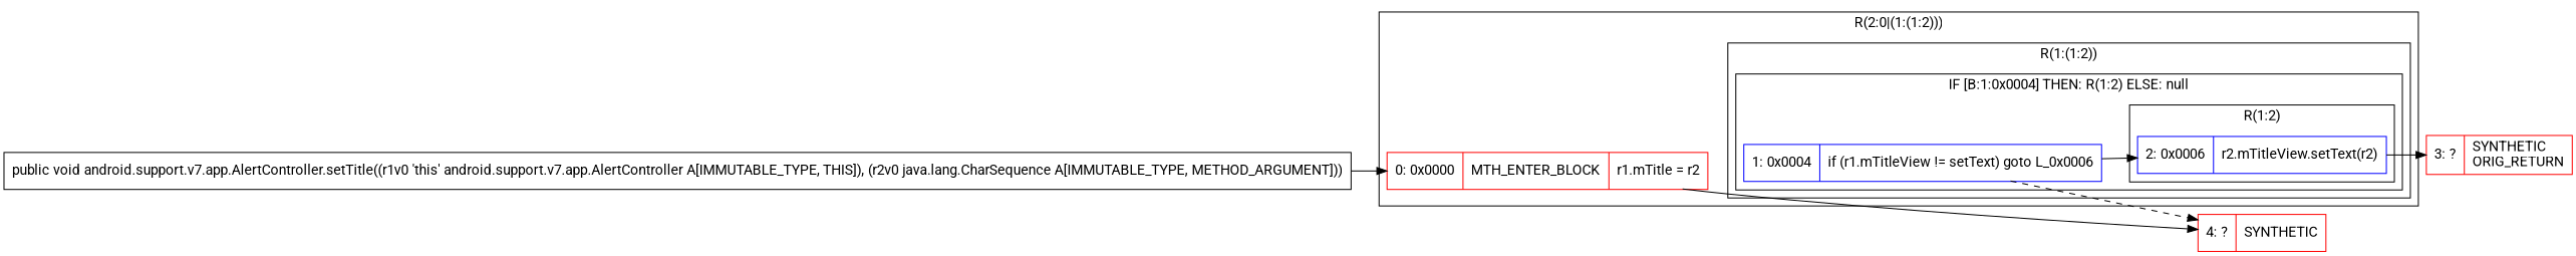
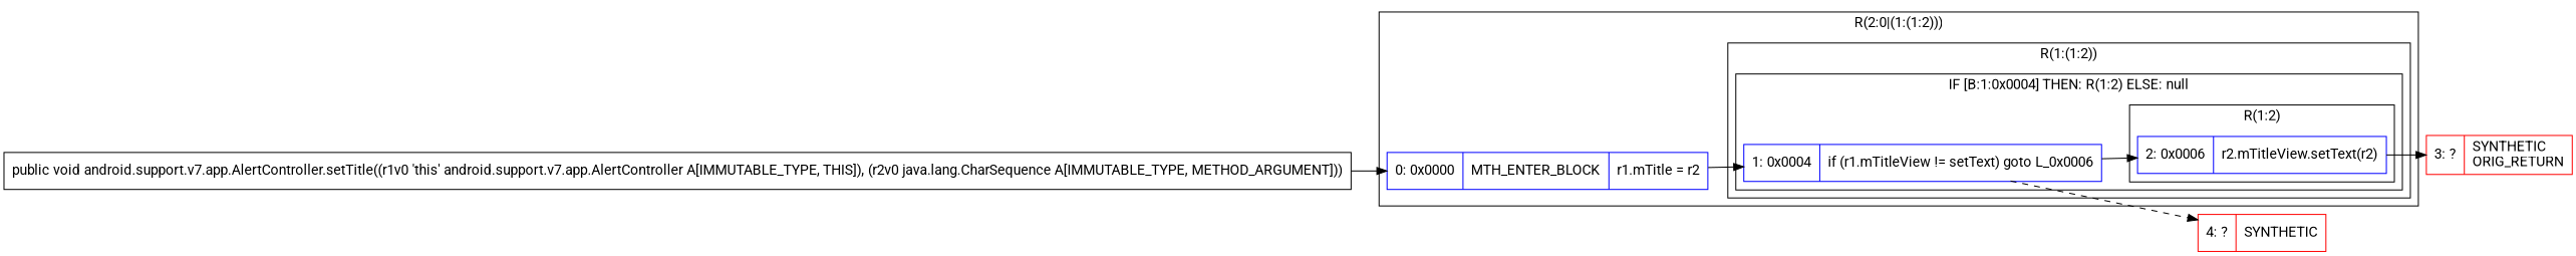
  digraph {
    fontname=Roboto
    rankdir=LR
    node [color=blue fontname=Roboto shape=record]
    edge [fontname=Roboto]
    n1 [label="{2\:\ 0x0006|r2.mTitleView.setText(r2)\l}"]
    n2 [label="{1\:\ 0x0004|if (r1.mTitleView != setText) goto L_0x0006\l}"]
-   n3 [color=red label="{0\:\ 0x0000|MTH_ENTER_BLOCK\l|r1.mTitle = r2\l}"]
+   n3 [label="{0\:\ 0x0000|MTH_ENTER_BLOCK\l|r1.mTitle = r2\l}"]
    n4 [color=red label="{3\:\ ?|SYNTHETIC\lORIG_RETURN\l}"]
    n5 [color=red label="{4\:\ ?|SYNTHETIC\l}"]
    n6 [label="{public void android.support.v7.app.AlertController.setTitle((r1v0 'this' android.support.v7.app.AlertController A[IMMUTABLE_TYPE, THIS]), (r2v0 java.lang.CharSequence A[IMMUTABLE_TYPE, METHOD_ARGUMENT])) }" color=""]
    subgraph cluster_1 {
      label="R(2:0|(1:(1:2)))"
      n3
      subgraph cluster_2 {
        label="R(1:(1:2))"
        subgraph cluster_3 {
          label="IF [B:1:0x0004] THEN: R(1:2) ELSE: null"
          n2
          subgraph cluster_4 {
            label="R(1:2)"
            n1
          }
        }
      }
    }
    n1 -> n4
    n2 -> n1
    n2 -> n5 [style=dashed]
-   n3 -> n5
+   n3 -> n2
    n6 -> n3
  }
